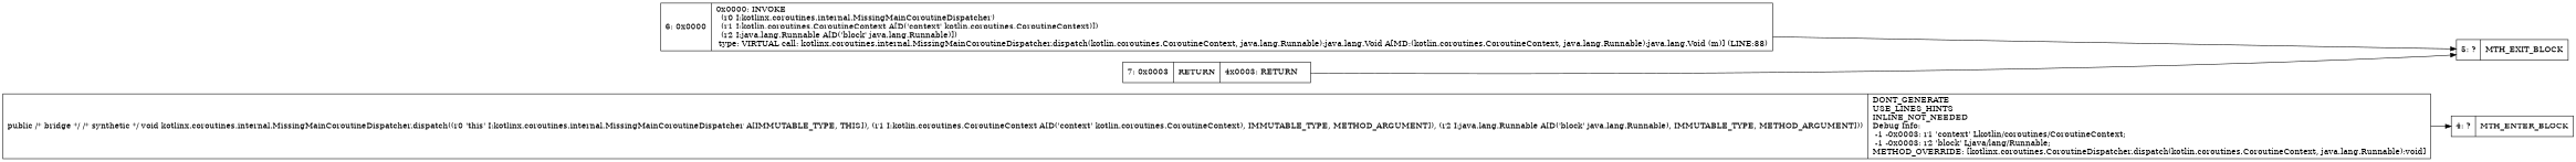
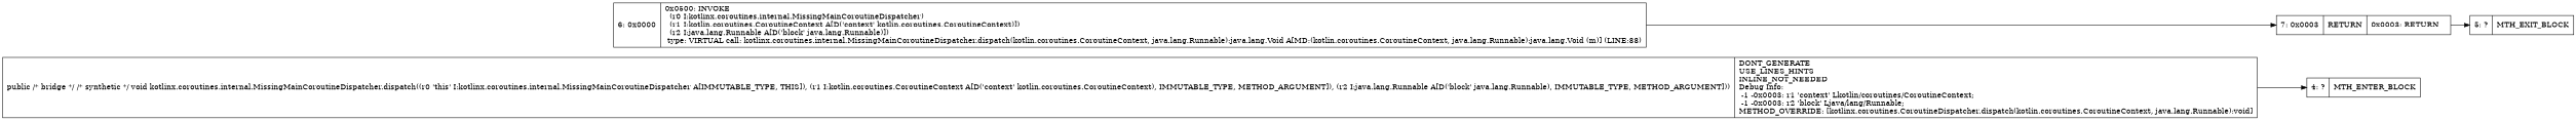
  digraph {
    rankdir=LR
    node [shape=record]
    n1 [label="{4\:\ ?|MTH_ENTER_BLOCK\l}"]
-   n2 [label="{6\:\ 0x0000|0x0000: INVOKE  \l  (r0 I:kotlinx.coroutines.internal.MissingMainCoroutineDispatcher)\l  (r1 I:kotlin.coroutines.CoroutineContext A[D('context' kotlin.coroutines.CoroutineContext)])\l  (r2 I:java.lang.Runnable A[D('block' java.lang.Runnable)])\l type: VIRTUAL call: kotlinx.coroutines.internal.MissingMainCoroutineDispatcher.dispatch(kotlin.coroutines.CoroutineContext, java.lang.Runnable):java.lang.Void A[MD:(kotlin.coroutines.CoroutineContext, java.lang.Runnable):java.lang.Void (m)] (LINE:88)\l}"]
-   n3 [label="{7\:\ 0x0003|RETURN\l|4x0003: RETURN   \l}"]
+   n2 [label="{6\:\ 0x0000|0x0500: INVOKE  \l  (r0 I:kotlinx.coroutines.internal.MissingMainCoroutineDispatcher)\l  (r1 I:kotlin.coroutines.CoroutineContext A[D('context' kotlin.coroutines.CoroutineContext)])\l  (r2 I:java.lang.Runnable A[D('block' java.lang.Runnable)])\l type: VIRTUAL call: kotlinx.coroutines.internal.MissingMainCoroutineDispatcher.dispatch(kotlin.coroutines.CoroutineContext, java.lang.Runnable):java.lang.Void A[MD:(kotlin.coroutines.CoroutineContext, java.lang.Runnable):java.lang.Void (m)] (LINE:88)\l}"]
+   n3 [label="{7\:\ 0x0003|RETURN\l|0x0003: RETURN   \l}"]
    n4 [label="{5\:\ ?|MTH_EXIT_BLOCK\l}"]
    n5 [label="{public \/* bridge *\/ \/* synthetic *\/ void kotlinx.coroutines.internal.MissingMainCoroutineDispatcher.dispatch((r0 'this' I:kotlinx.coroutines.internal.MissingMainCoroutineDispatcher A[IMMUTABLE_TYPE, THIS]), (r1 I:kotlin.coroutines.CoroutineContext A[D('context' kotlin.coroutines.CoroutineContext), IMMUTABLE_TYPE, METHOD_ARGUMENT]), (r2 I:java.lang.Runnable A[D('block' java.lang.Runnable), IMMUTABLE_TYPE, METHOD_ARGUMENT]))  | DONT_GENERATE\lUSE_LINES_HINTS\lINLINE_NOT_NEEDED\lDebug Info:\l  \-1 \-0x0003: r1 'context' Lkotlin\/coroutines\/CoroutineContext;\l  \-1 \-0x0003: r2 'block' Ljava\/lang\/Runnable;\lMETHOD_OVERRIDE: [kotlinx.coroutines.CoroutineDispatcher.dispatch(kotlin.coroutines.CoroutineContext, java.lang.Runnable):void]\l}"]
-   n2 -> n4
+   n2 -> n3
    n3 -> n4
    n5 -> n1
  }
